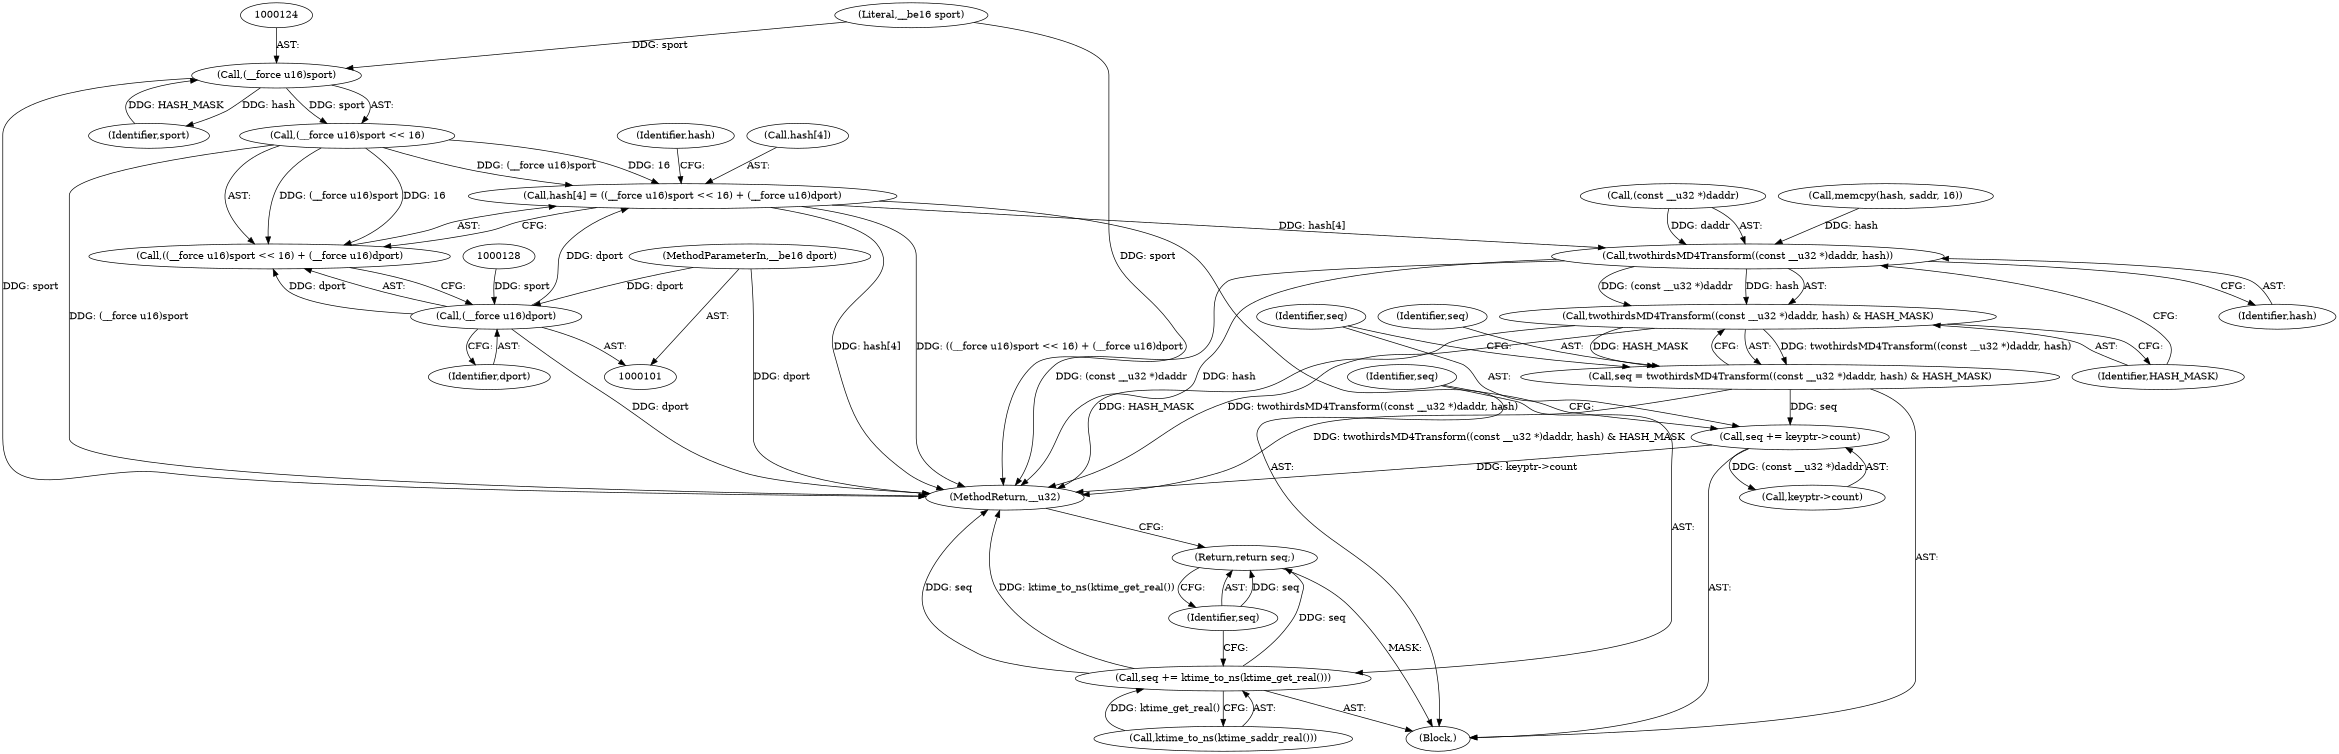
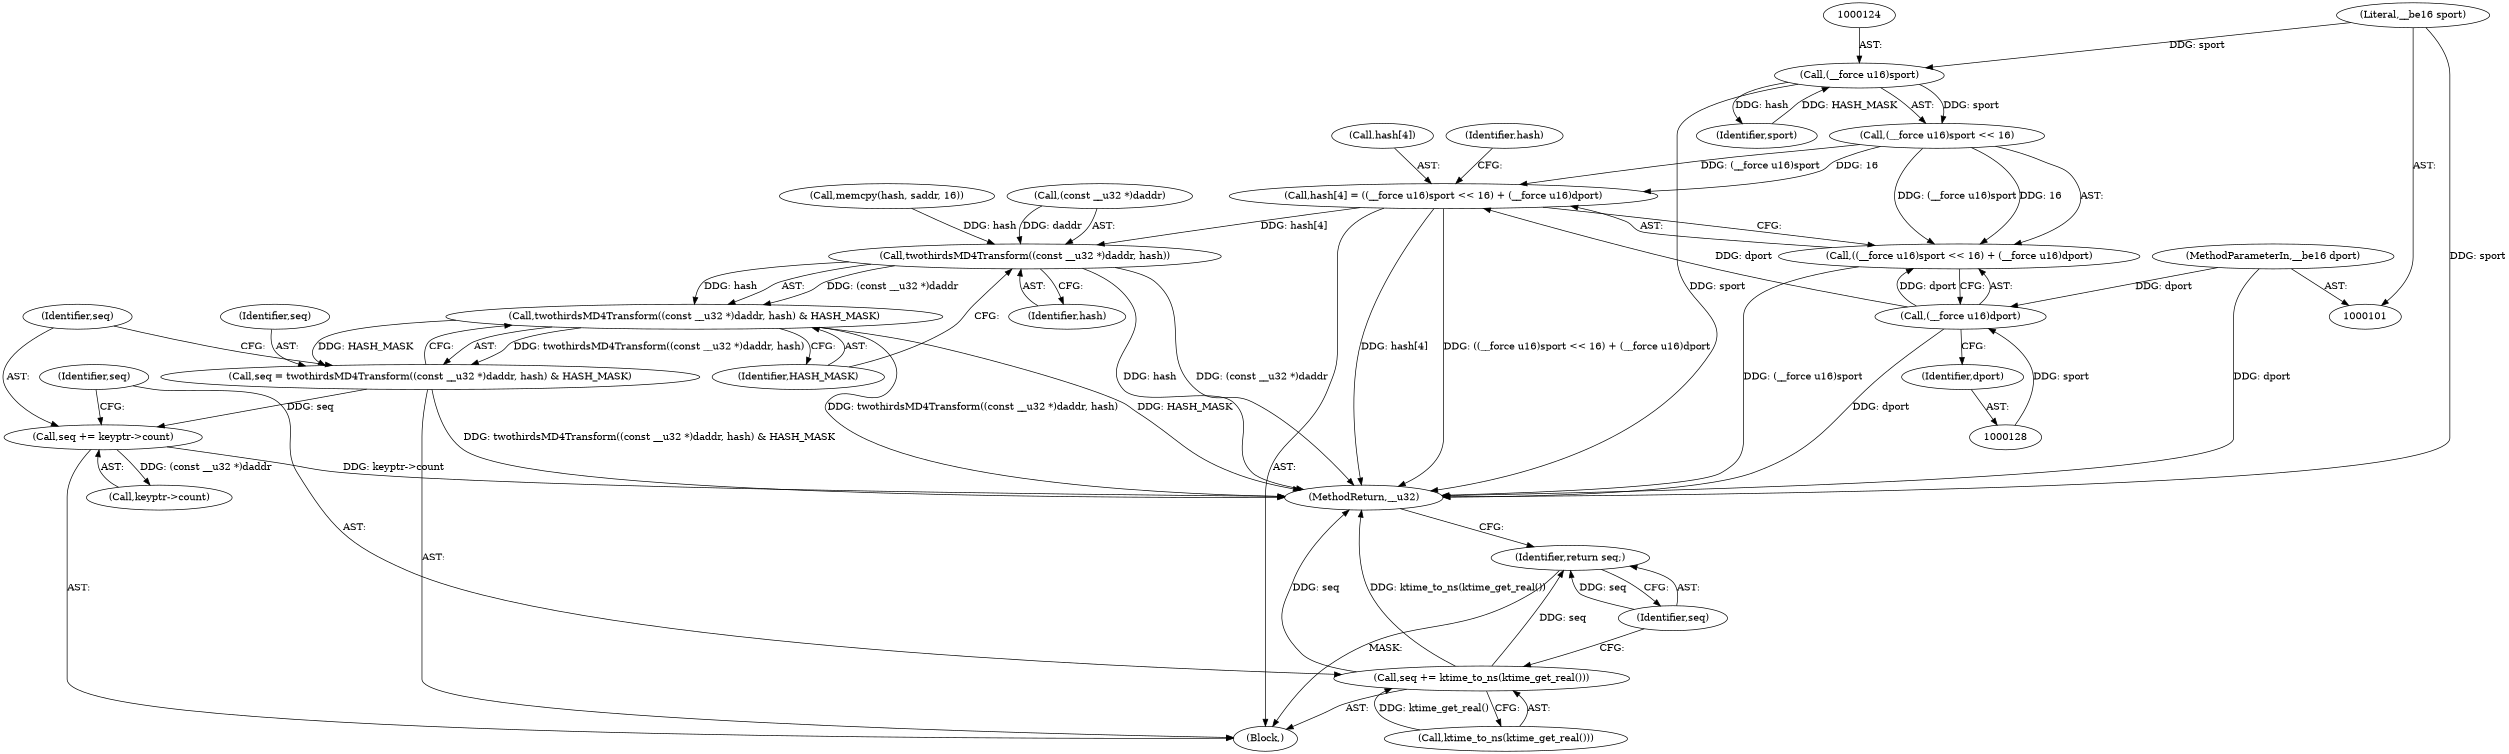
  digraph {
    n1 [label="(Call,hash[4] = ((__force u16)sport << 16) + (__force u16)dport)"]
    n2 [label="(Call,twothirdsMD4Transform((const __u32 *)daddr, hash))"]
    n3 [label="(Call,((__force u16)sport << 16) + (__force u16)dport)"]
    n4 [label="(MethodReturn,__u32)"]
    n5 [label="(Block,)"]
    n6 [label="(Call,twothirdsMD4Transform((const __u32 *)daddr, hash) & HASH_MASK)"]
    n7 [label="(Identifier,hash)"]
    n8 [label="(Call,(__force u16)dport)"]
-   n9 [label="(Return,return seq;)"]
+   n9 [label="(Identifier,return seq;)"]
    n10 [label="(Call,(__force u16)sport << 16)"]
    n11 [label="(Call,(__force u16)sport)"]
    n12 [label="(Identifier,sport)"]
    n13 [label="(Literal,__be16 sport)"]
    1000101
    n15 [label="(Identifier,dport)"]
    n16 [label="(MethodParameterIn,__be16 dport)"]
    n17 [label="(Call,seq = twothirdsMD4Transform((const __u32 *)daddr, hash) & HASH_MASK)"]
    n18 [label="(Identifier,HASH_MASK)"]
    n19 [label="(Call,seq += keyptr->count)"]
    n20 [label="(Call,keyptr->count)"]
    n21 [label="(Call,seq += ktime_to_ns(ktime_get_real()))"]
-   n22 [label="(Call,ktime_to_ns(ktime_saddr_real()))"]
+   n22 [label="(Call,ktime_to_ns(ktime_get_real()))"]
    n23 [label="(Identifier,seq)"]
    n24 [label="(Identifier,seq)"]
    n25 [label="(Identifier,seq)"]
    n26 [label="(Call,(const __u32 *)daddr)"]
    n27 [label="(Call,memcpy(hash, saddr, 16))"]
    n28 [label="(Identifier,hash)"]
    n29 [label="(Identifier,seq)"]
    n30 [label="(Call,hash[4])"]
    1000128
    1000124
    n1 -> n2 [label="DDG: hash[4]"]
    n1 -> n3 [label="CFG: "]
    n1 -> n4 [label="DDG: hash[4]"]
    n1 -> n4 [label="DDG: ((__force u16)sport << 16) + (__force u16)dport"]
    n1 -> n5 [label="AST: "]
    n2 -> n4 [label="DDG: (const __u32 *)daddr"]
    n2 -> n4 [label="DDG: hash"]
    n2 -> n6 [label="AST: "]
    n2 -> n6 [label="DDG: (const __u32 *)daddr"]
    n2 -> n6 [label="DDG: hash"]
    n2 -> n7 [label="CFG: "]
    n3 -> n1 [label="AST: "]
    n3 -> n8 [label="CFG: "]
    n4 -> n9 [label="CFG: "]
    n6 -> n4 [label="DDG: HASH_MASK"]
    n6 -> n4 [label="DDG: twothirdsMD4Transform((const __u32 *)daddr, hash)"]
    n6 -> n17 [label="AST: "]
    n6 -> n17 [label="DDG: twothirdsMD4Transform((const __u32 *)daddr, hash)"]
    n6 -> n17 [label="DDG: HASH_MASK"]
    n6 -> n18 [label="CFG: "]
    n7 -> n2 [label="AST: "]
    n8 -> n1 [label="DDG: dport"]
    n8 -> n3 [label="AST: "]
    n8 -> n3 [label="DDG: dport"]
    n8 -> n4 [label="DDG: dport"]
    n8 -> n15 [label="CFG: "]
    n9 -> n5 [label="MASK: "]
    n9 -> n23 [label="CFG: "]
    n10 -> n1 [label="DDG: (__force u16)sport"]
    n10 -> n1 [label="DDG: 16"]
    n10 -> n3 [label="AST: "]
    n10 -> n3 [label="DDG: (__force u16)sport"]
    n10 -> n3 [label="DDG: 16"]
-   n10 -> n4 [label="DDG: (__force u16)sport"]
+   n3 -> n4 [label="DDG: (__force u16)sport"]
    n11 -> n4 [label="DDG: sport"]
    n11 -> n10 [label="AST: "]
    n11 -> n10 [label="DDG: sport"]
    n11 -> n12 [label="DDG: hash"]
    n12 -> n11 [label="DDG: HASH_MASK"]
    n13 -> n4 [label="DDG: sport"]
    n13 -> n11 [label="DDG: sport"]
-   n8 -> 1000101 [label="AST: "]
-   n15 -> n8 [label="AST: "]
+   n13 -> 1000101 [label="AST: "]
+   n15 -> 1000128 [label="AST: "]
    n16 -> n4 [label="DDG: dport"]
    n16 -> n8 [label="DDG: dport"]
    n16 -> 1000101 [label="AST: "]
    n17 -> n4 [label="DDG: twothirdsMD4Transform((const __u32 *)daddr, hash) & HASH_MASK"]
    n17 -> n5 [label="AST: "]
    n17 -> n6 [label="CFG: "]
    n17 -> n19 [label="DDG: seq"]
    n18 -> n2 [label="CFG: "]
    n18 -> n6 [label="AST: "]
    n19 -> n4 [label="DDG: keyptr->count"]
    n19 -> n5 [label="AST: "]
    n19 -> n20 [label="DDG: (const __u32 *)daddr"]
    n20 -> n19 [label="AST: "]
    n21 -> n4 [label="DDG: seq"]
    n21 -> n4 [label="DDG: ktime_to_ns(ktime_get_real())"]
    n21 -> n5 [label="AST: "]
    n21 -> n9 [label="DDG: seq"]
    n21 -> n22 [label="CFG: "]
    n22 -> n21 [label="AST: "]
    n22 -> n21 [label="DDG: ktime_get_real()"]
    n23 -> n9 [label="AST: "]
    n23 -> n9 [label="DDG: seq"]
    n23 -> n21 [label="CFG: "]
    n24 -> n19 [label="CFG: "]
    n24 -> n21 [label="AST: "]
    n25 -> n17 [label="AST: "]
    n26 -> n2 [label="AST: "]
    n26 -> n2 [label="DDG: daddr"]
    n27 -> n2 [label="DDG: hash"]
    n28 -> n1 [label="CFG: "]
    n29 -> n17 [label="CFG: "]
    n29 -> n19 [label="AST: "]
    n30 -> n1 [label="AST: "]
    1000128 -> n8 [label="DDG: sport"]
    1000124 -> n11 [label="AST: "]
  }
